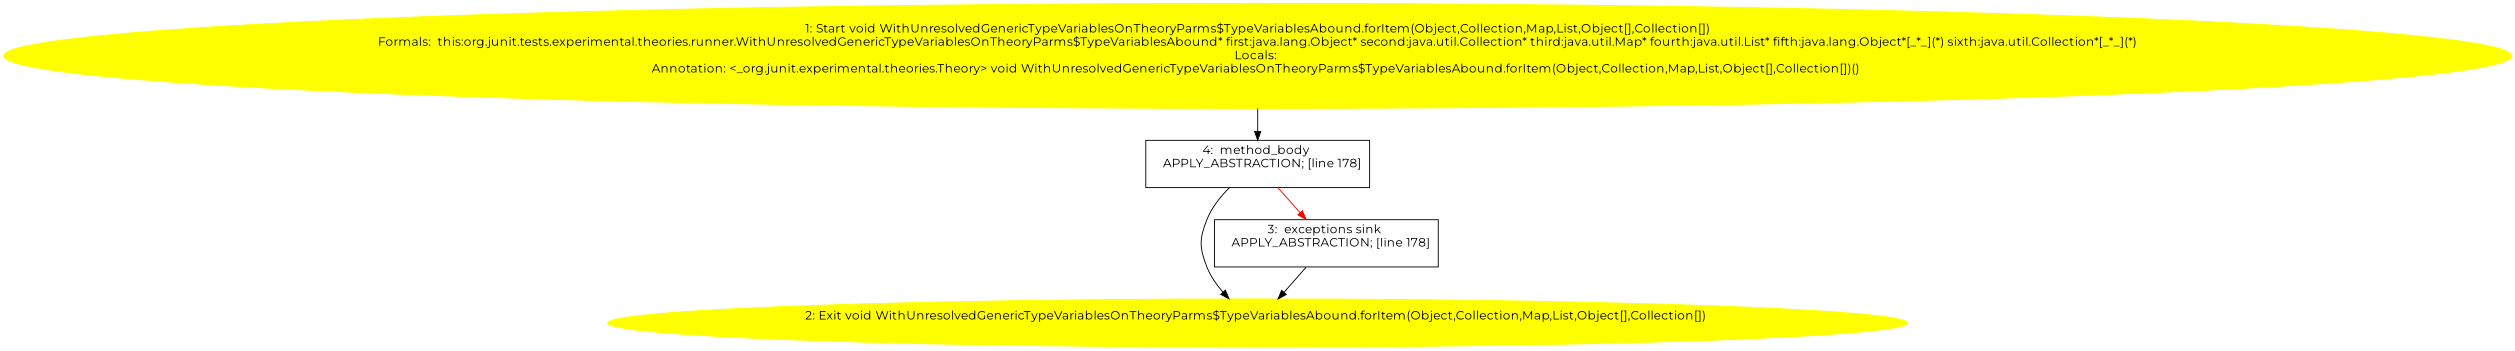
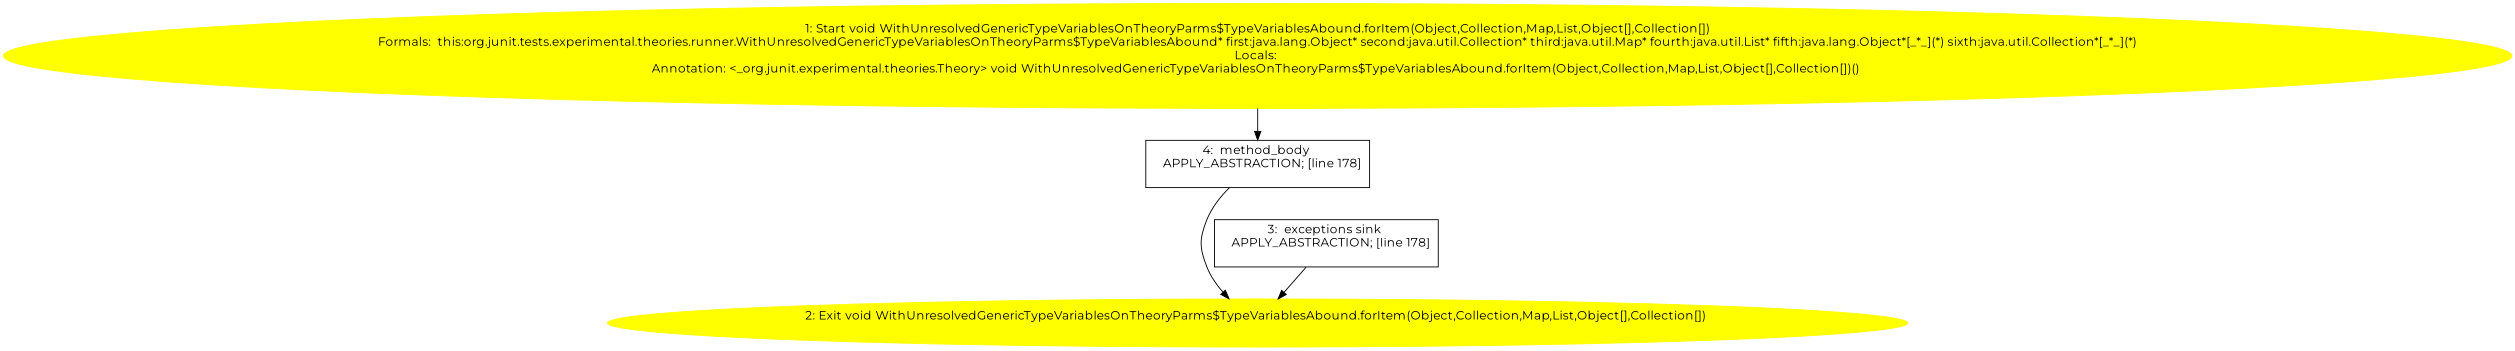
  digraph {
    fontname=Montserrat
    node [fontname=Montserrat]
    edge [fontname=Montserrat]
    n1 [color=yellow label="1: Start void WithUnresolvedGenericTypeVariablesOnTheoryParms$TypeVariablesAbound.forItem(Object,Collection,Map,List,Object[],Collection[])\nFormals:  this:org.junit.tests.experimental.theories.runner.WithUnresolvedGenericTypeVariablesOnTheoryParms$TypeVariablesAbound* first:java.lang.Object* second:java.util.Collection* third:java.util.Map* fourth:java.util.List* fifth:java.lang.Object*[_*_](*) sixth:java.util.Collection*[_*_](*)\nLocals: \nAnnotation: <_org.junit.experimental.theories.Theory> void WithUnresolvedGenericTypeVariablesOnTheoryParms$TypeVariablesAbound.forItem(Object,Collection,Map,List,Object[],Collection[])() \n  " style=filled]
    n2 [label="4:  method_body \n   APPLY_ABSTRACTION; [line 178]\n " shape=box]
    n3 [color=yellow label="2: Exit void WithUnresolvedGenericTypeVariablesOnTheoryParms$TypeVariablesAbound.forItem(Object,Collection,Map,List,Object[],Collection[]) \n  " style=filled]
    n4 [label="3:  exceptions sink \n   APPLY_ABSTRACTION; [line 178]\n " shape=box]
    n1 -> n2
    n2 -> n3
-   n2 -> n4 [color=red]
    n4 -> n3
  }
